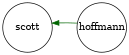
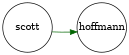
  digraph {
    rankdir=LR
    node [fillcolor=white fixedsize=true shape=circle style=filled]
    scott [height=1 width=1]
    hoffmann [height=1 width=1]
-   hoffmann -> scott [arrowhead=normal color=darkgreen penwidth=1]
+   scott -> hoffmann [arrowhead=normal color=darkgreen penwidth=1]
  }
